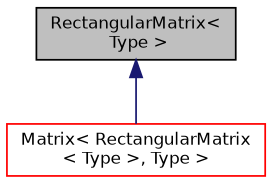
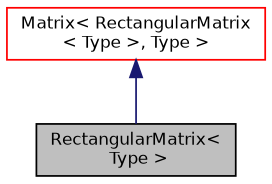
  digraph {
    node [fontname=Helvetica fontsize=10 shape=record]
    n1 [color=black fillcolor=grey75 fontcolor=black height=0.2 label="RectangularMatrix\<\l Type \>" style=filled width=0.4]
    n2 [color=red height=0.2 label="Matrix\< RectangularMatrix\l\< Type \>, Type \>" width=0.4]
-   n1 -> n2 [color=midnightblue dir=back fontname=Helvetica fontsize=10 labelfontname=Helvetica labelfontsize=10 style=solid]
+   n2 -> n1 [color=midnightblue dir=back fontname=Helvetica fontsize=10 labelfontname=Helvetica labelfontsize=10 style=solid]
  }
